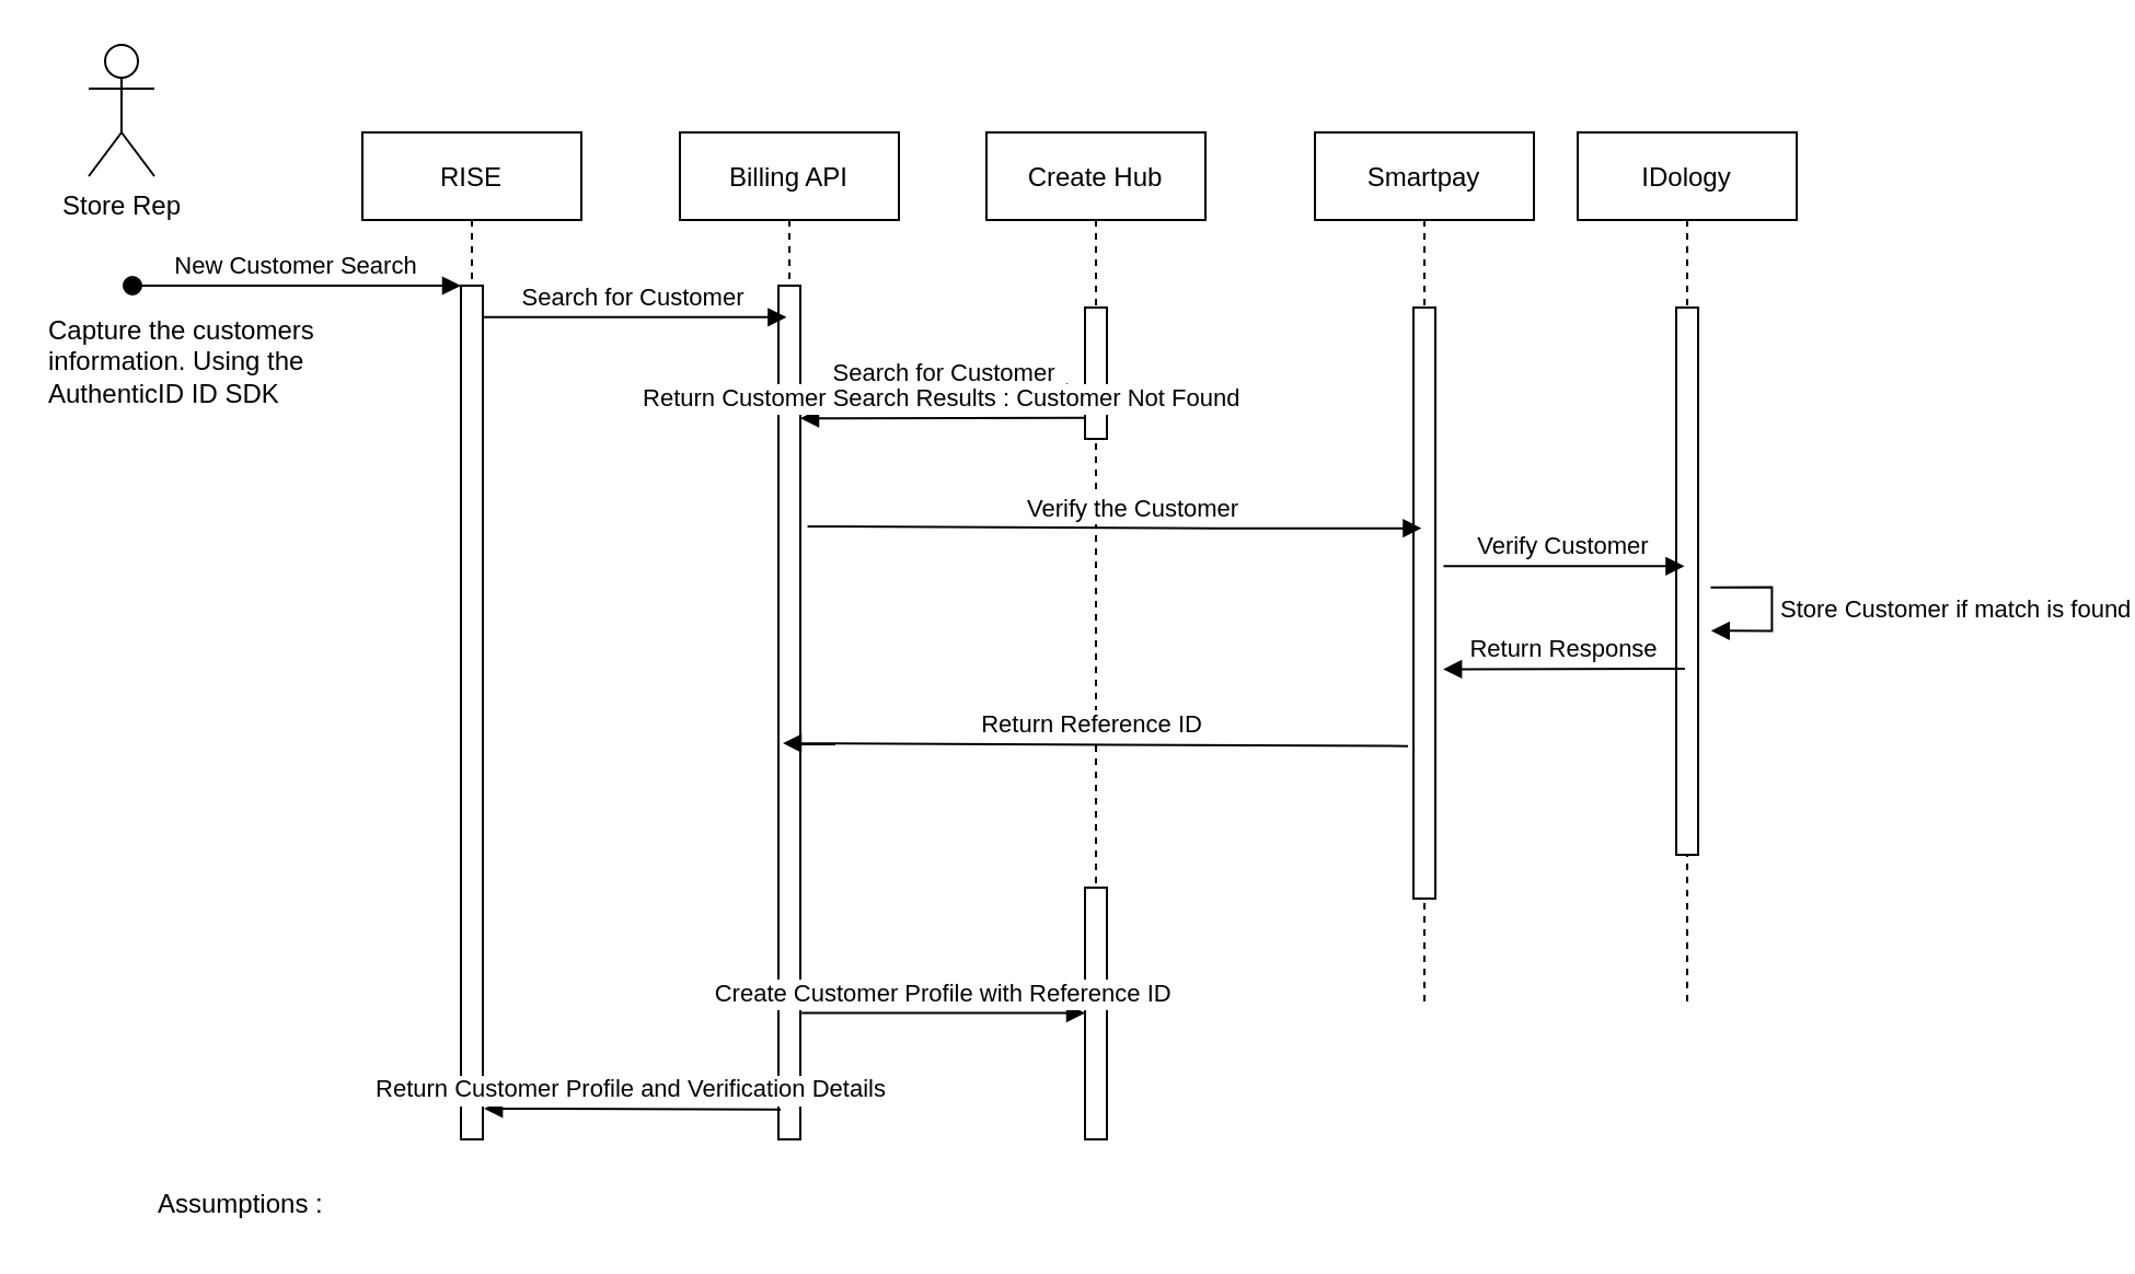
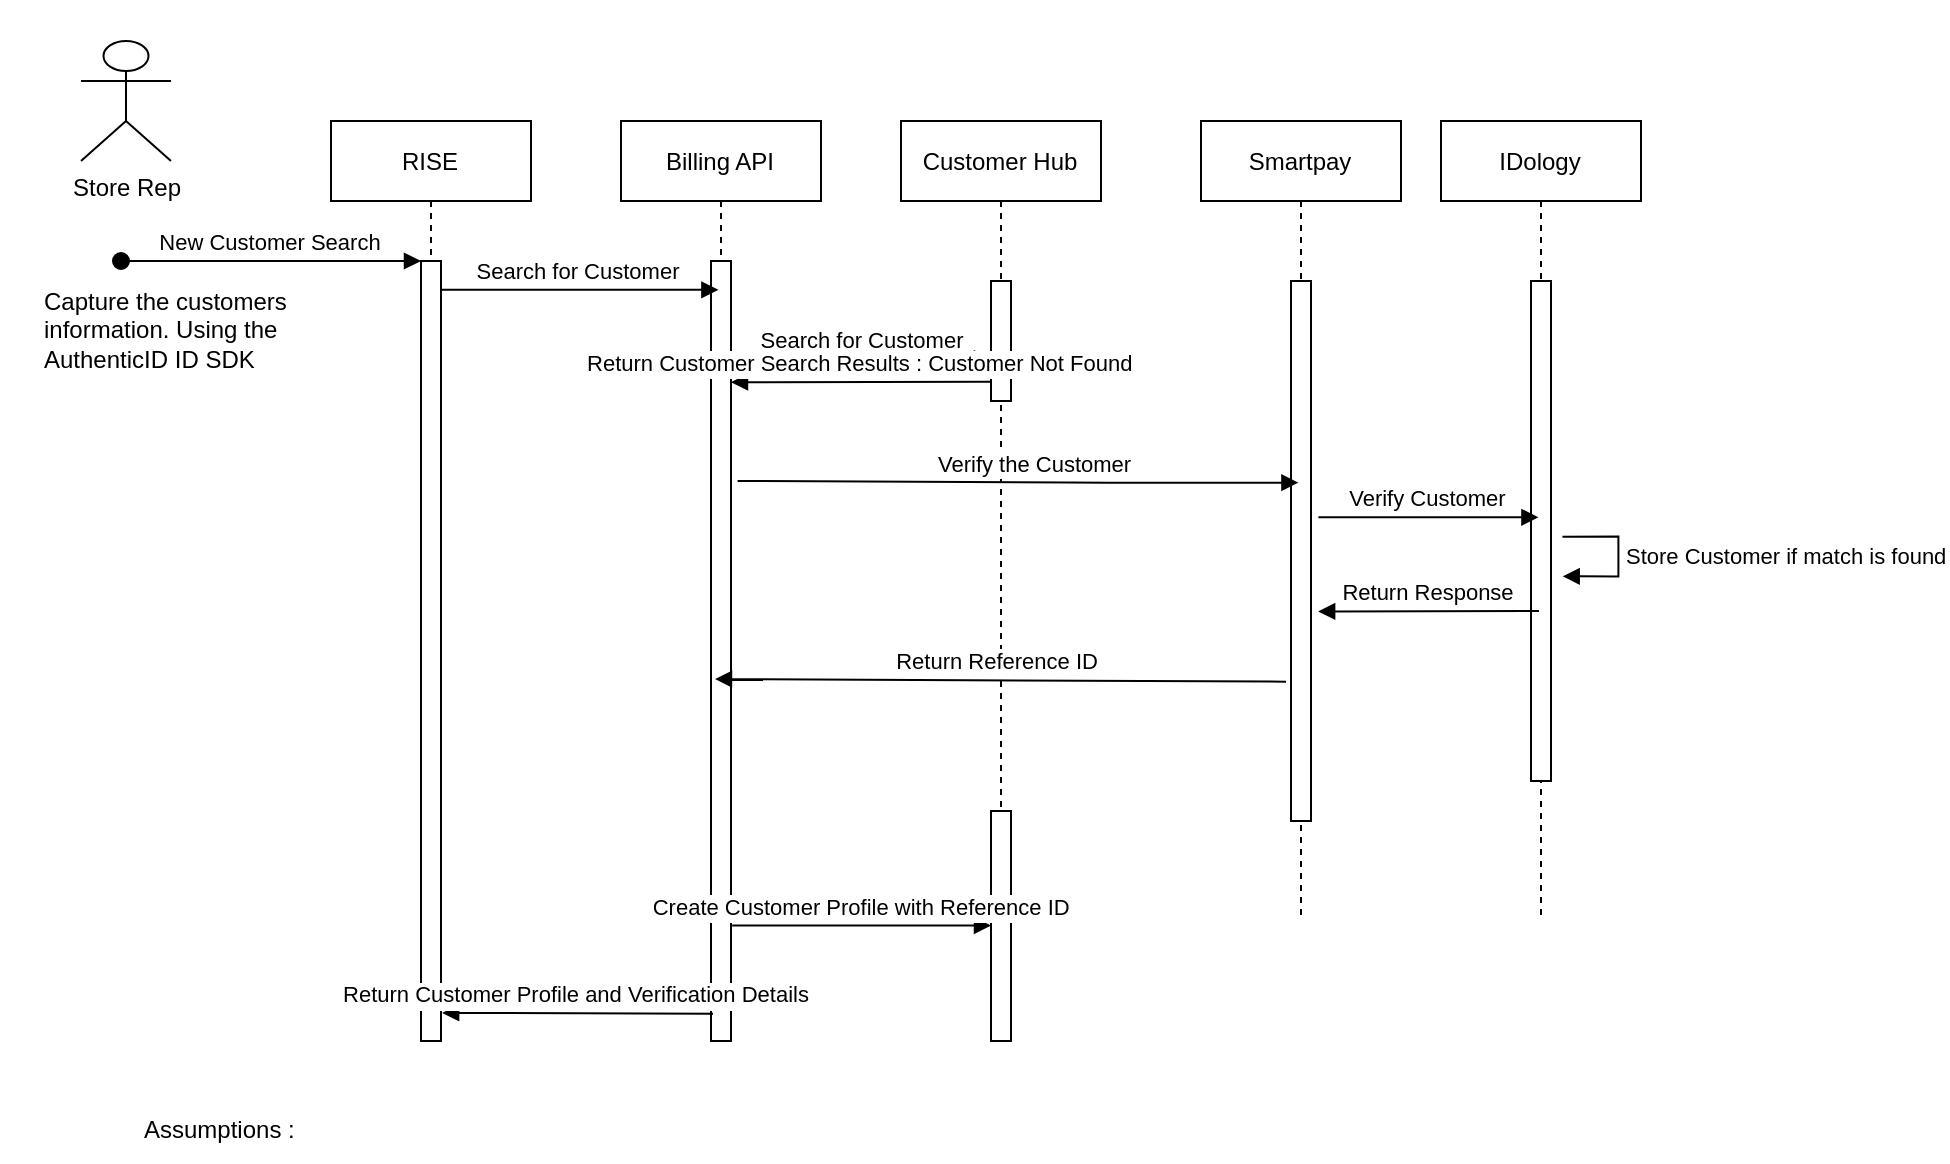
  <mxCell id="0" />
  <mxCell id="1" parent="0" />
  <mxCell id="2" value="RISE" style="shape=umlLifeline;perimeter=lifelinePerimeter;container=1;collapsible=0;recursiveResize=0;rounded=0;shadow=0;strokeWidth=1;" parent="1" vertex="1"><mxGeometry x="165" y="60" width="100" height="460" as="geometry" /></mxCell>
  <mxCell id="3" value="" style="points=[];perimeter=orthogonalPerimeter;rounded=0;shadow=0;strokeWidth=1;" parent="2" vertex="1"><mxGeometry x="45" y="70" width="10" height="390" as="geometry" /></mxCell>
  <mxCell id="4" value="New Customer Search" style="verticalAlign=bottom;startArrow=oval;endArrow=block;startSize=8;shadow=0;strokeWidth=1;" parent="2" target="3" edge="1"><mxGeometry relative="1" as="geometry"><mxPoint x="-105" y="70" as="sourcePoint" /></mxGeometry></mxCell>
  <mxCell id="5" value="Billing API" style="shape=umlLifeline;perimeter=lifelinePerimeter;container=1;collapsible=0;recursiveResize=0;rounded=0;shadow=0;strokeWidth=1;" parent="1" vertex="1"><mxGeometry x="310" y="60" width="100" height="460" as="geometry" /></mxCell>
  <mxCell id="6" value="" style="points=[];perimeter=orthogonalPerimeter;rounded=0;shadow=0;strokeWidth=1;" parent="5" vertex="1"><mxGeometry x="45" y="70" width="10" height="390" as="geometry" /></mxCell>
  <mxCell id="7" value="Search for Customer" style="verticalAlign=bottom;endArrow=block;entryX=0.487;entryY=0.261;shadow=0;strokeWidth=1;entryDx=0;entryDy=0;entryPerimeter=0;" parent="1" edge="1"><mxGeometry relative="1" as="geometry"><mxPoint x="220" y="144.4" as="sourcePoint" /><mxPoint x="358.7" y="144.4" as="targetPoint" /></mxGeometry></mxCell>
- <mxCell id="8" value="Store Rep" style="shape=umlActor;verticalLabelPosition=bottom;verticalAlign=top;html=1;" parent="1" vertex="1"><mxGeometry x="40" y="20" width="30" height="60" as="geometry" /></mxCell>
- <mxCell id="9" value="Create Hub" style="shape=umlLifeline;perimeter=lifelinePerimeter;container=1;collapsible=0;recursiveResize=0;rounded=0;shadow=0;strokeWidth=1;" parent="1" vertex="1"><mxGeometry x="450" y="60" width="100" height="460" as="geometry" /></mxCell>
+ <mxCell id="8" value="Store Rep" style="shape=umlActor;verticalLabelPosition=bottom;verticalAlign=top;html=1;" parent="1" vertex="1"><mxGeometry x="40" y="20" width="45" height="60" as="geometry" /></mxCell>
+ <mxCell id="9" value="Customer Hub" style="shape=umlLifeline;perimeter=lifelinePerimeter;container=1;collapsible=0;recursiveResize=0;rounded=0;shadow=0;strokeWidth=1;" parent="1" vertex="1"><mxGeometry x="450" y="60" width="100" height="460" as="geometry" /></mxCell>
  <mxCell id="10" value="" style="html=1;points=[];perimeter=orthogonalPerimeter;" parent="9" vertex="1"><mxGeometry x="45" y="80" width="10" height="60" as="geometry" /></mxCell>
  <mxCell id="11" value="" style="html=1;points=[];perimeter=orthogonalPerimeter;" parent="9" vertex="1"><mxGeometry x="45" y="345" width="10" height="115" as="geometry" /></mxCell>
  <mxCell id="12" value="Search for Customer" style="verticalAlign=bottom;endArrow=block;shadow=0;strokeWidth=1;exitX=1.1;exitY=0.125;exitDx=0;exitDy=0;exitPerimeter=0;" parent="1" source="6" target="10" edge="1"><mxGeometry relative="1" as="geometry"><mxPoint x="390" y="180" as="sourcePoint" /><mxPoint x="550" y="151" as="targetPoint" /></mxGeometry></mxCell>
  <mxCell id="13" value="Capture the customers information. Using the AuthenticID ID SDK" style="text;html=1;strokeColor=none;fillColor=none;align=left;verticalAlign=middle;whiteSpace=wrap;rounded=0;" parent="1" vertex="1"><mxGeometry y="140" width="160" height="50" as="geometry" x="20" /></mxCell>
  <mxCell id="14" value="Smartpay" style="shape=umlLifeline;perimeter=lifelinePerimeter;container=1;collapsible=0;recursiveResize=0;rounded=0;shadow=0;strokeWidth=1;" parent="1" vertex="1"><mxGeometry x="600" y="60" width="100" height="400" as="geometry" /></mxCell>
  <mxCell id="15" value="" style="points=[];perimeter=orthogonalPerimeter;rounded=0;shadow=0;strokeWidth=1;" parent="14" vertex="1"><mxGeometry x="45" y="80" width="10" height="270" as="geometry" /></mxCell>
  <mxCell id="16" value="Return Customer Search Results : Customer Not Found" style="verticalAlign=bottom;endArrow=block;shadow=0;strokeWidth=1;exitX=-0.014;exitY=0.84;exitDx=0;exitDy=0;exitPerimeter=0;" parent="1" source="10" edge="1"><mxGeometry relative="1" as="geometry"><mxPoint x="450" y="191" as="sourcePoint" /><mxPoint x="365" y="190.6" as="targetPoint" /><Array as="points" /></mxGeometry></mxCell>
- <mxCell id="17" value="Assumptions :&amp;nbsp;&lt;br&gt;" style="text;html=1;strokeColor=none;fillColor=none;align=left;verticalAlign=middle;whiteSpace=wrap;rounded=0;" parent="1" vertex="1"><mxGeometry x="70" y="540" width="160" height="20" as="geometry" /></mxCell>
+ <mxCell id="17" value="Assumptions :&amp;nbsp;&lt;br&gt;" style="text;html=1;strokeColor=none;fillColor=none;align=left;verticalAlign=middle;whiteSpace=wrap;rounded=0;" parent="1" vertex="1"><mxGeometry x="70" y="555" width="160" height="20" as="geometry" /></mxCell>
  <mxCell id="18" value="Verify the Customer" style="verticalAlign=bottom;endArrow=block;shadow=0;strokeWidth=1;exitX=0.957;exitY=0.273;exitDx=0;exitDy=0;exitPerimeter=0;" parent="1" edge="1"><mxGeometry x="0.276" y="30" relative="1" as="geometry"><mxPoint x="368.29" y="240" as="sourcePoint" /><mxPoint x="648.72" y="240.83" as="targetPoint" /><Array as="points"><mxPoint x="543.72" y="240.83" /></Array><mxPoint x="-30" y="30" as="offset" /></mxGeometry></mxCell>
  <mxCell id="19" value="IDology" style="shape=umlLifeline;perimeter=lifelinePerimeter;container=1;collapsible=0;recursiveResize=0;rounded=0;shadow=0;strokeWidth=1;" parent="1" vertex="1"><mxGeometry x="720" y="60" width="100" height="400" as="geometry" /></mxCell>
  <mxCell id="20" value="" style="points=[];perimeter=orthogonalPerimeter;rounded=0;shadow=0;strokeWidth=1;" parent="19" vertex="1"><mxGeometry x="45" y="80" width="10" height="250" as="geometry" /></mxCell>
  <mxCell id="21" value="Verify Customer" style="verticalAlign=bottom;endArrow=block;shadow=0;strokeWidth=1;exitX=1.071;exitY=0.757;exitDx=0;exitDy=0;exitPerimeter=0;" parent="19" edge="1"><mxGeometry relative="1" as="geometry"><mxPoint x="-61.28" y="198.15" as="sourcePoint" /><mxPoint x="48.72" y="198.15" as="targetPoint" /><Array as="points" /></mxGeometry></mxCell>
  <mxCell id="22" value="Store Customer if match is found" style="edgeStyle=orthogonalEdgeStyle;html=1;align=left;spacingLeft=2;endArrow=block;rounded=0;entryX=1.214;entryY=0.523;entryDx=0;entryDy=0;entryPerimeter=0;" parent="19" edge="1"><mxGeometry relative="1" as="geometry"><mxPoint x="60.72" y="207.83" as="sourcePoint" /><Array as="points"><mxPoint x="88.72" y="207.83" /><mxPoint x="88.72" y="227.83" /></Array><mxPoint x="60.86" y="227.66" as="targetPoint" /></mxGeometry></mxCell>
  <mxCell id="23" value="Return Response" style="verticalAlign=bottom;endArrow=block;shadow=0;strokeWidth=1;entryX=0.986;entryY=0.597;entryDx=0;entryDy=0;entryPerimeter=0;" parent="1" edge="1"><mxGeometry relative="1" as="geometry"><mxPoint x="769" y="305" as="sourcePoint" /><mxPoint x="658.58" y="305.2" as="targetPoint" /></mxGeometry></mxCell>
  <mxCell id="24" value="Return Reference ID" style="verticalAlign=bottom;endArrow=block;shadow=0;strokeWidth=1;entryX=0.2;entryY=0.536;entryDx=0;entryDy=0;entryPerimeter=0;exitX=-0.248;exitY=0.742;exitDx=0;exitDy=0;exitPerimeter=0;" parent="1" edge="1" target="6" source="15"><mxGeometry x="0.007" relative="1" as="geometry"><mxPoint x="540" y="339" as="sourcePoint" /><mxPoint x="370" y="340" as="targetPoint" /><Array as="points" /><mxPoint as="offset" /></mxGeometry></mxCell>
  <mxCell id="25" value="Return Customer Profile and Verification Details" style="verticalAlign=bottom;endArrow=block;shadow=0;strokeWidth=1;exitX=0.1;exitY=0.965;exitDx=0;exitDy=0;exitPerimeter=0;entryX=1.057;entryY=0.964;entryDx=0;entryDy=0;entryPerimeter=0;" parent="1" source="6" target="3" edge="1"><mxGeometry relative="1" as="geometry"><mxPoint x="350" y="410" as="sourcePoint" /><mxPoint x="224" y="428" as="targetPoint" /></mxGeometry></mxCell>
  <mxCell id="26" value="Create Customer Profile with Reference ID" style="verticalAlign=bottom;endArrow=block;shadow=0;strokeWidth=1;exitX=1.059;exitY=0.852;exitDx=0;exitDy=0;exitPerimeter=0;" parent="1" source="6" target="11" edge="1"><mxGeometry relative="1" as="geometry"><mxPoint x="370" y="421" as="sourcePoint" /><mxPoint x="499" y="420" as="targetPoint" /></mxGeometry></mxCell>
